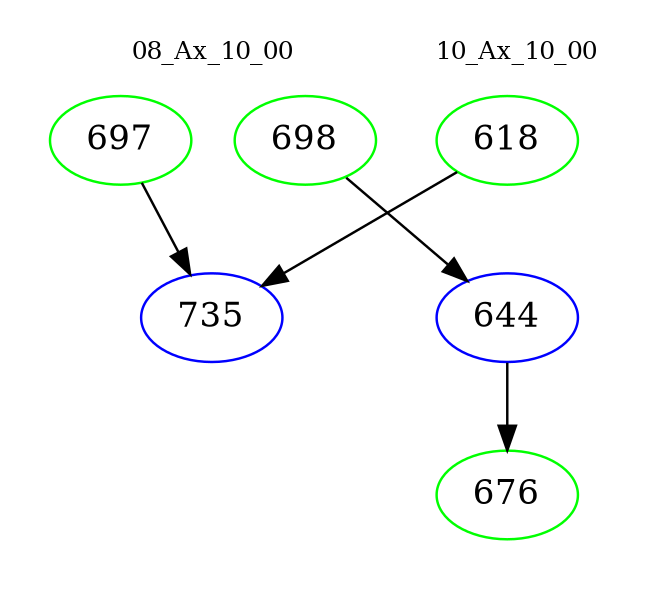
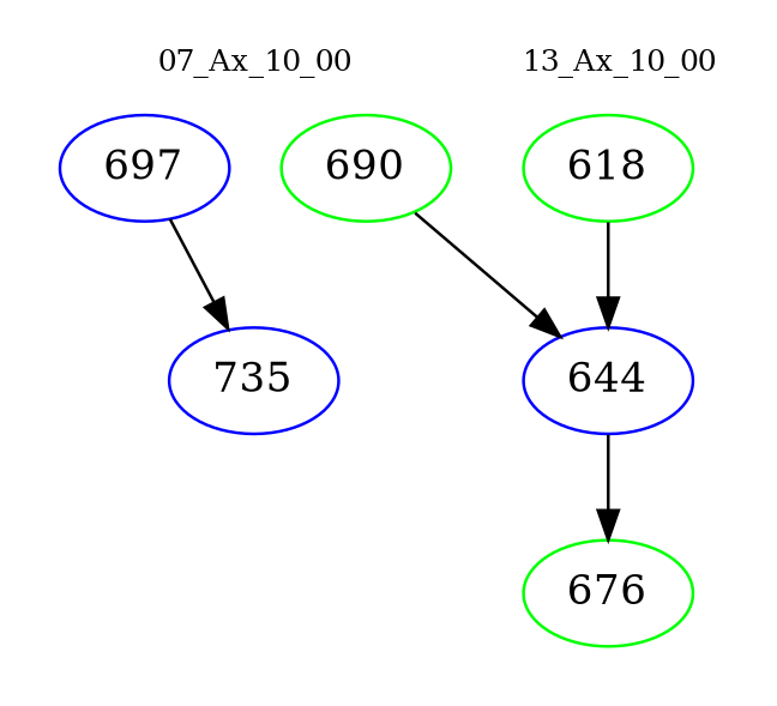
  digraph {
    node [color=green]
    edge [color=black]
-   n1 [label=698]
-   n2 [label=697]
+   n1 [label=690]
+   n2 [color=blue label=697]
    n3 [color=blue label=735]
    n4 [label=618]
    n5 [color=blue label=644]
    n6 [label=676]
    subgraph cluster_1 {
      color=white
      fontsize=10
-     label="08_Ax_10_00"
+     label="07_Ax_10_00"
      n1
      n2
      n3
    }
    subgraph cluster_2 {
      color=white
      fontsize=10
-     label="10_Ax_10_00"
+     label="13_Ax_10_00"
      n4
      n5
      n6
    }
    n1 -> n5
    n2 -> n3
-   n4 -> n3
+   n4 -> n5
    n5 -> n6
  }
